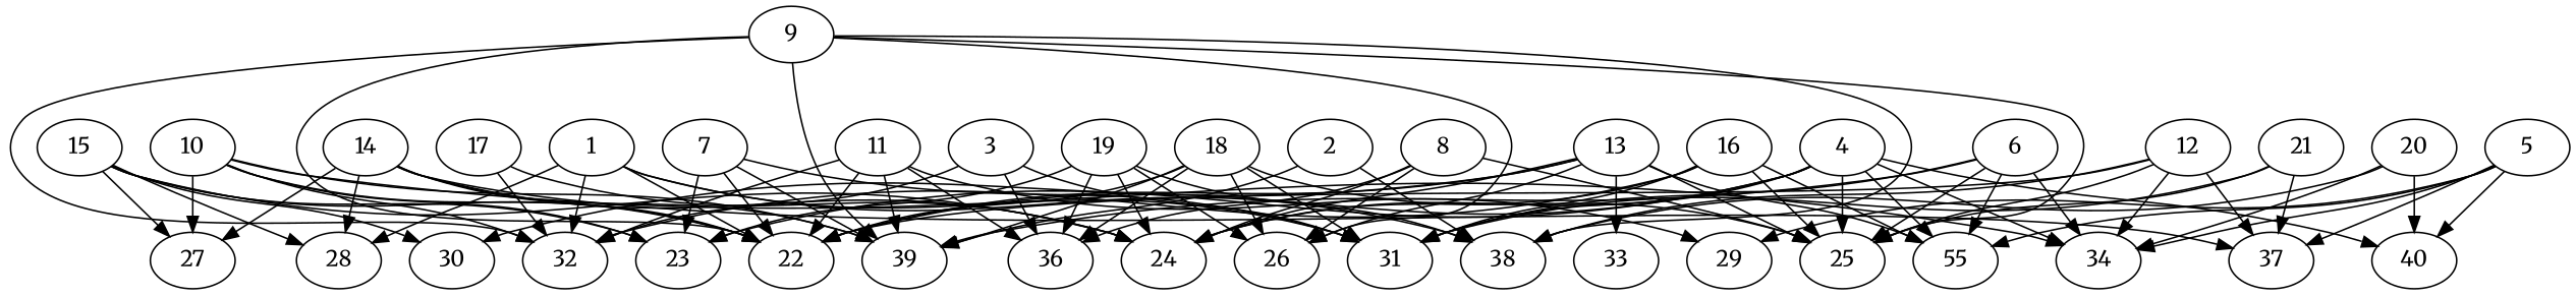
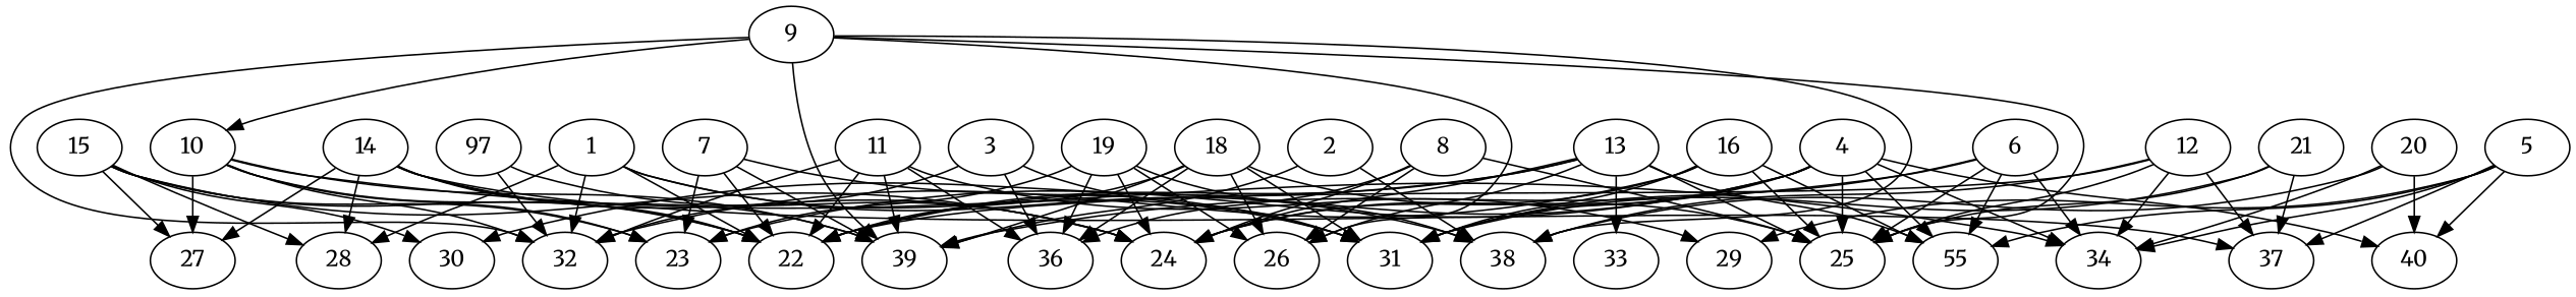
  digraph {
    fontname=Merriweather
    node [alpha=0.11 expect_size=49675264 fontname=Merriweather]
    edge [fontname=Merriweather]
    1 [alpha=0.08 expect_size=28180480]
    22 [expect_size=15096832]
    28 [alpha=0.13 expect_size=7304192]
    31 [alpha=0.17 expect_size=10040320]
    32 [expect_size=26464256]
    38 [alpha=0.19 expect_size=46665728]
    2 [alpha=0.01 expect_size=17672192]
    39 [alpha=0.15 expect_size=30827520]
    3 [alpha=0.01 expect_size=19270656]
    36 [alpha=0.05 expect_size=43165696]
    4 [alpha=0.07]
    23 [alpha=0.02 expect_size=10209280]
    24 [expect_size=9010176]
    25 [alpha=0.03 expect_size=9624576]
    34 [alpha=0.13 expect_size=9850880]
    n16 [alpha=0.09 expect_size=35273728 label=55]
    40 [alpha=0.06 expect_size=6471680]
    5 [alpha=0.15 expect_size=13326336]
    29 [alpha=0.10 expect_size=42217472]
    37 [expect_size=8243200]
    6 [alpha=0.09 expect_size=27147264]
    7 [alpha=0.12 expect_size=27028480]
    8 [alpha=0.07 expect_size=19193856]
    26 [alpha=0.05 expect_size=5994496]
    9 [alpha=0.08 expect_size=50985984]
    10 [alpha=0.14 expect_size=36585472]
    27 [alpha=0.16 expect_size=40487936]
    11 [alpha=0.14 expect_size=23976960]
    12 [alpha=0.18 expect_size=43806720]
    13 [alpha=0.19 expect_size=46901248]
    30 [alpha=0.19 expect_size=38666240]
    33 [alpha=0.03 expect_size=5996544]
    14 [alpha=0.00]
    15 [alpha=0.18 expect_size=18214912]
    16 [alpha=0.15 expect_size=6637568]
-   17 [alpha=0.06 expect_size=27520000]
+   17 [alpha=0.06 expect_size=27520000 label=97]
    18 [alpha=0.15 expect_size=8783872]
    19 [alpha=0.18 expect_size=24833024]
    20 [alpha=0.08 expect_size=42744832]
    21 [alpha=0.07 expect_size=28114944]
    1 -> 22
    1 -> 28
    1 -> 31
    1 -> 32
    1 -> 38
    2 -> 38
    2 -> 39
    3 -> 31
    3 -> 32
    3 -> 36
    4 -> 22
    4 -> 31
    4 -> 23
    4 -> 24
    4 -> 25
    4 -> 34
    4 -> n16
    4 -> 40
    5 -> 34
    5 -> n16
    5 -> 40
    5 -> 29
    5 -> 37
    6 -> 31
    6 -> 39
    6 -> 25
    6 -> 34
    6 -> n16
    7 -> 22
    7 -> 31
    7 -> 39
    7 -> 23
    8 -> 36
    8 -> 24
    8 -> 25
    8 -> 26
-   9 -> 22
+   9 -> 10
    9 -> 32
    9 -> 38
    9 -> 39
    9 -> 25
    9 -> 26
    10 -> 22
    10 -> 32
    10 -> 39
    10 -> 23
    10 -> 34
    10 -> 27
    11 -> 22
    11 -> 32
    11 -> 39
    11 -> 36
    11 -> 29
    12 -> 22
    12 -> 38
    12 -> 25
    12 -> 34
    12 -> 37
    13 -> 22
    13 -> 24
    13 -> 25
    13 -> n16
    13 -> 26
    13 -> 30
    13 -> 33
    14 -> 22
    14 -> 28
    14 -> 39
    14 -> 24
    14 -> 37
    14 -> 27
    15 -> 22
    15 -> 28
    15 -> 23
    15 -> 24
    15 -> 27
    15 -> 30
    16 -> 31
    16 -> 32
    16 -> 24
    16 -> 25
    16 -> n16
    17 -> 32
    17 -> 24
    18 -> 22
    18 -> 31
    18 -> 39
    18 -> 36
    18 -> 25
    18 -> 26
    19 -> 38
    19 -> 36
    19 -> 23
    19 -> 24
    19 -> 26
    20 -> 38
    20 -> 34
    20 -> 40
    21 -> 31
    21 -> 25
    21 -> 37
  }
